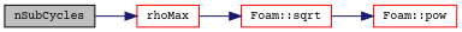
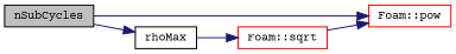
  digraph {
    fontname="Courier Prime"
    rankdir=LR
    node [color=black fontname="Courier Prime" fontsize=10 shape=record]
    edge [color=midnightblue fontname="Courier Prime" fontsize=10 labelfontname=FreeSans labelfontsize=10 style=solid]
    n1 [fillcolor=grey75 fontcolor=black height=0.2 label=nSubCycles style=filled width=0.4]
    n2 [color=red height=0.2 label="Foam::pow" width=0.4]
-   n3 [color=red height=0.2 label=rhoMax width=0.4]
+   n3 [height=0.2 label=rhoMax width=0.4]
    n4 [color=red height=0.2 label="Foam::sqrt" width=0.4]
+   n1 -> n2
    n1 -> n3
    n3 -> n4
    n4 -> n2
  }
